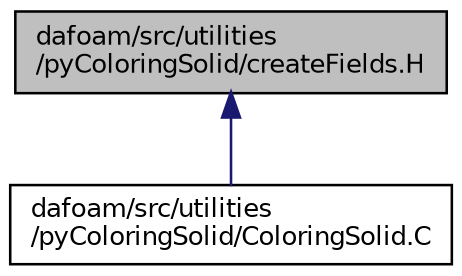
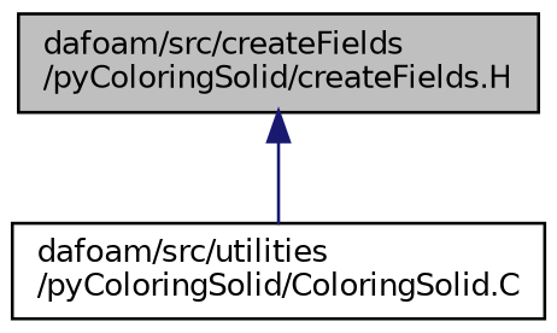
  digraph {
    node [color=black fontname=Helvetica fontsize=10 shape=record]
-   n1 [fillcolor=grey75 fontcolor=black height=0.2 label="dafoam/src/utilities\l/pyColoringSolid/createFields.H" style=filled width=0.4]
+   n1 [fillcolor=grey75 fontcolor=black height=0.2 label="dafoam/src/createFields\l/pyColoringSolid/createFields.H" style=filled width=0.4]
    n2 [height=0.2 label="dafoam/src/utilities\l/pyColoringSolid/ColoringSolid.C" width=0.4]
    n1 -> n2 [color=midnightblue dir=back fontname=Helvetica fontsize=10 labelfontname=Helvetica labelfontsize=10 style=solid]
  }
